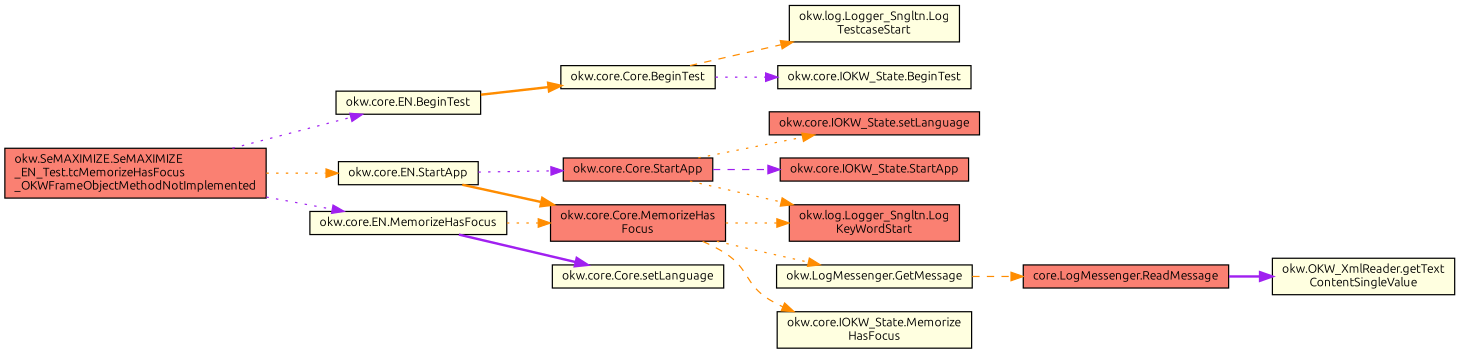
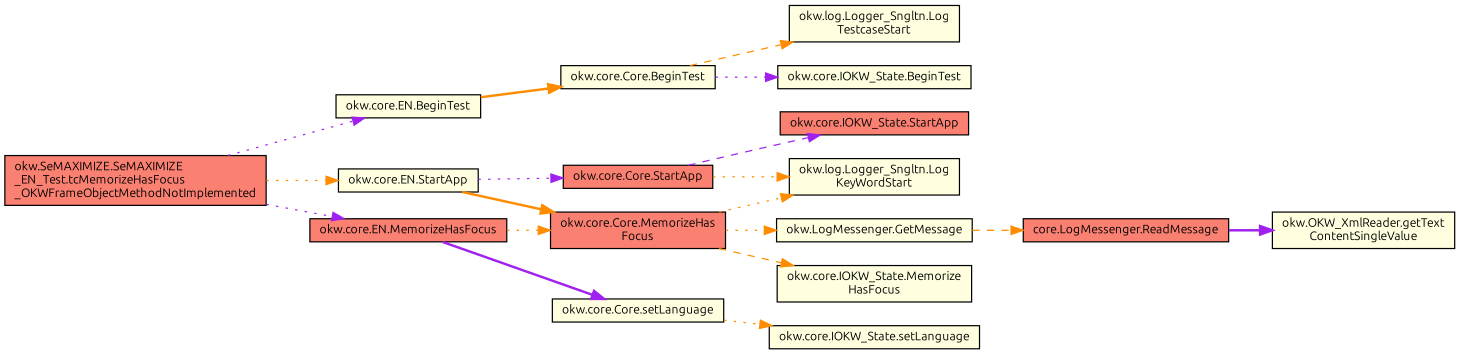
  digraph {
    fontname=Ubuntu
    rankdir=LR
    node [color=black fillcolor=lightyellow fontname=Ubuntu fontsize=10 shape=record style=filled]
    edge [color=darkorange fontname=Ubuntu fontsize=10 labelfontname=Helvetica labelfontsize=10 style=dotted]
    n1 [fillcolor=salmon fontcolor=black height=0.2 label="okw.SeMAXIMIZE.SeMAXIMIZE\l_EN_Test.tcMemorizeHasFocus\l_OKWFrameObjectMethodNotImplemented" width=0.4]
    n2 [height=0.2 label="okw.core.EN.BeginTest" width=0.4]
    n3 [height=0.2 label="okw.core.EN.StartApp" width=0.4]
-   n4 [height=0.2 label="okw.core.EN.MemorizeHasFocus" width=0.4]
+   n4 [fillcolor=salmon height=0.2 label="okw.core.EN.MemorizeHasFocus" width=0.4]
    n5 [height=0.2 label="okw.core.Core.BeginTest" width=0.4]
    n6 [fillcolor=salmon height=0.2 label="okw.core.Core.StartApp" width=0.4]
    n7 [fillcolor=salmon height=0.2 label="okw.core.Core.MemorizeHas\lFocus" width=0.4]
    n8 [height=0.2 label="okw.core.Core.setLanguage" width=0.4]
-   n9 [fillcolor=salmon height=0.2 label="okw.core.IOKW_State.setLanguage" width=0.4]
+   n9 [height=0.2 label="okw.core.IOKW_State.setLanguage" width=0.4]
    n10 [height=0.2 label="okw.log.Logger_Sngltn.Log\lTestcaseStart" width=0.4]
    n11 [height=0.2 label="okw.core.IOKW_State.BeginTest" width=0.4]
-   n12 [fillcolor=salmon height=0.2 label="okw.log.Logger_Sngltn.Log\lKeyWordStart" width=0.4]
+   n12 [height=0.2 label="okw.log.Logger_Sngltn.Log\lKeyWordStart" width=0.4]
    n13 [fillcolor=salmon height=0.2 label="okw.core.IOKW_State.StartApp" width=0.4]
    n14 [height=0.2 label="okw.LogMessenger.GetMessage" width=0.4]
    n15 [fillcolor=salmon height=0.2 label="core.LogMessenger.ReadMessage" width=0.4]
    n16 [height=0.2 label="okw.OKW_XmlReader.getText\lContentSingleValue" width=0.4]
    n17 [height=0.2 label="okw.core.IOKW_State.Memorize\lHasFocus" width=0.4]
    n1 -> n2 [color=purple]
    n1 -> n3
    n1 -> n4 [color=purple]
    n2 -> n5 [style=bold]
    n3 -> n6 [color=purple]
    n3 -> n7 [style=bold]
    n4 -> n7
    n4 -> n8 [color=purple style=bold]
    n5 -> n10 [style=dashed]
    n5 -> n11 [color=purple]
    n6 -> n12
    n6 -> n13 [color=purple style=dashed]
    n7 -> n12
    n7 -> n14
    n7 -> n17 [style=dashed]
-   n6 -> n9
+   n8 -> n9
    n14 -> n15 [style=dashed]
    n15 -> n16 [color=purple style=bold]
  }
